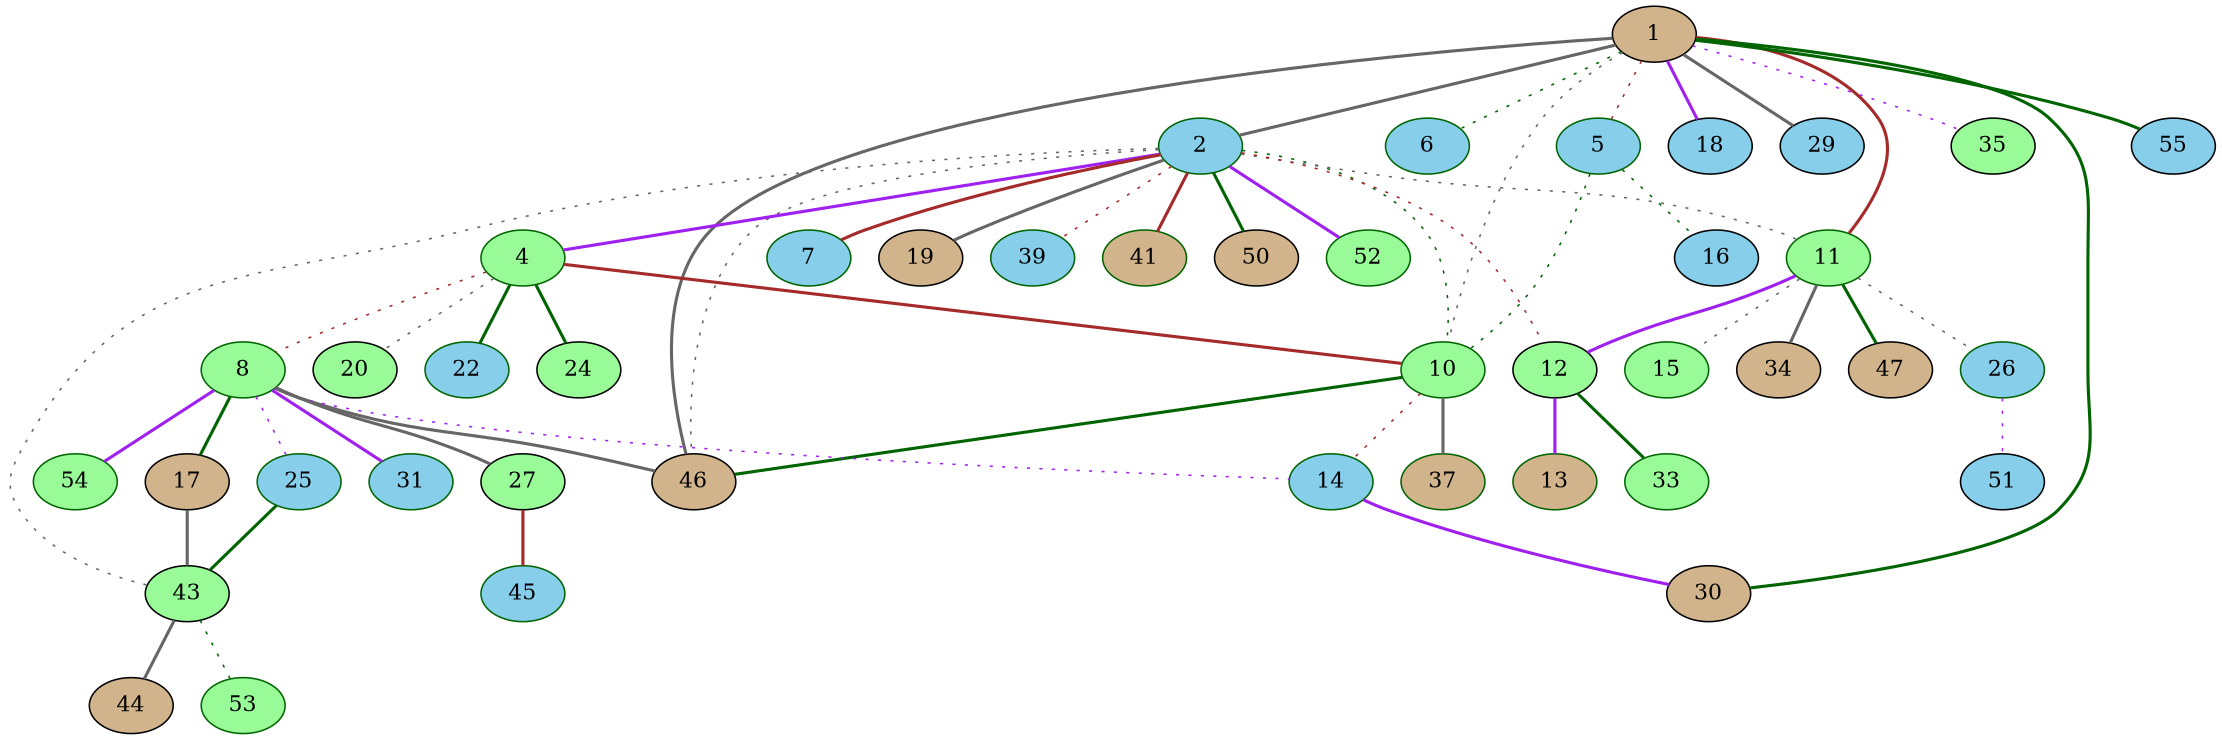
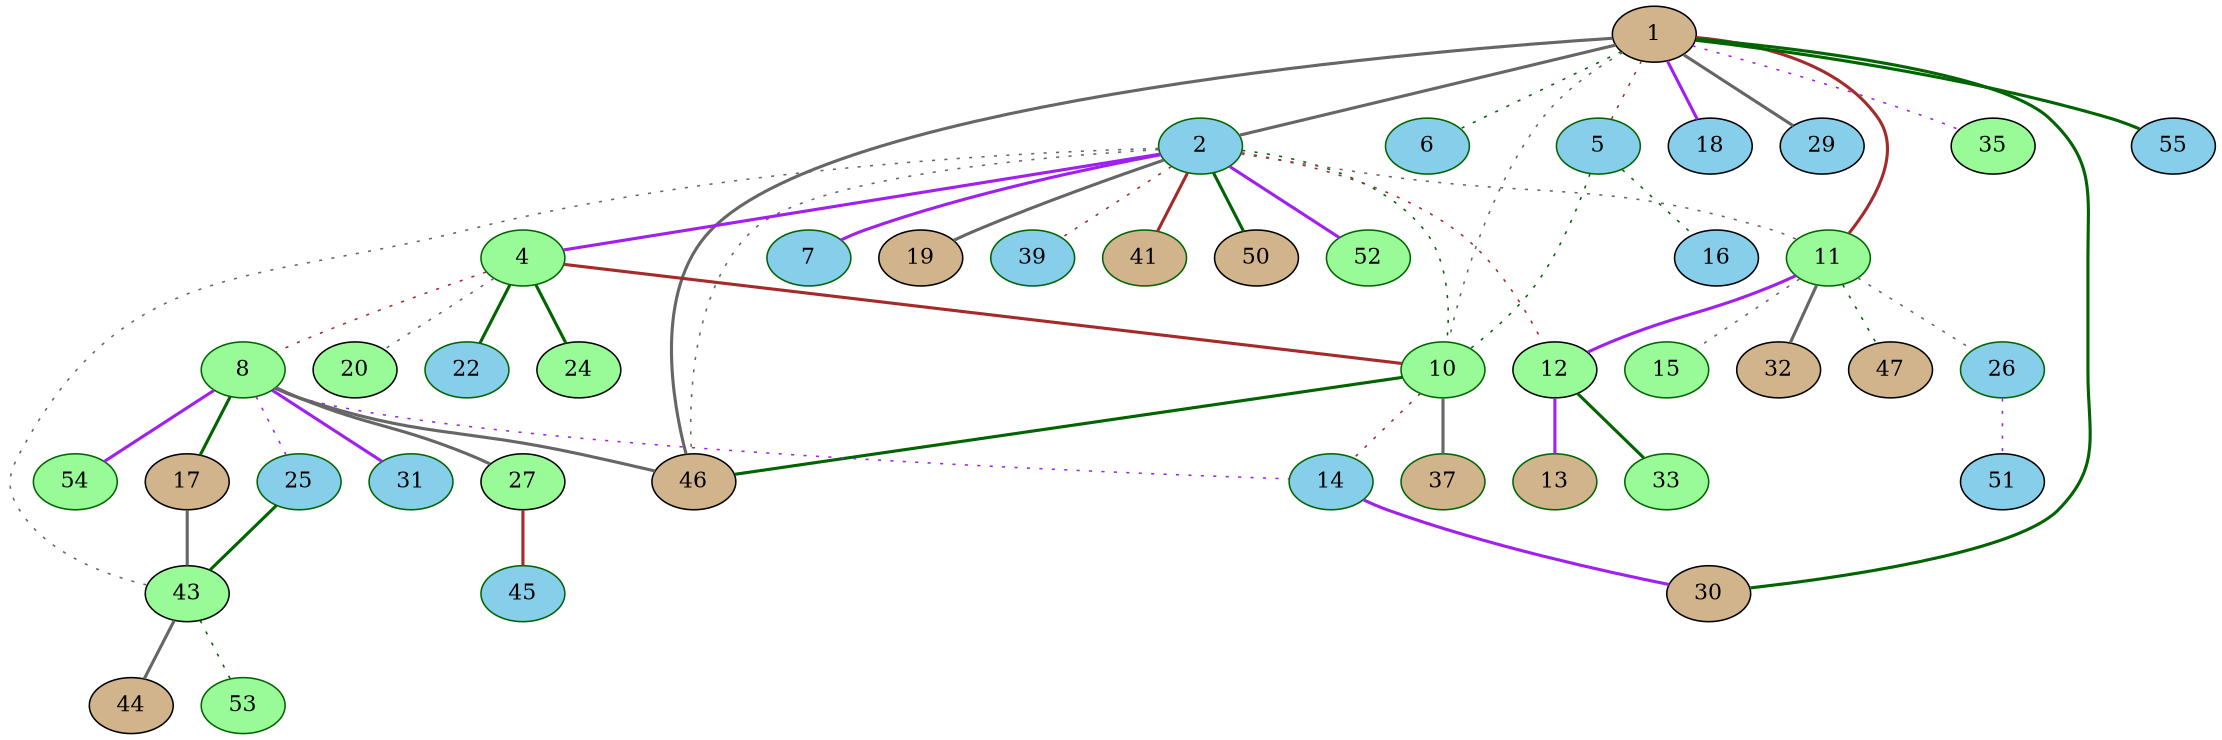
  graph {
    node [color=darkgreen fillcolor=skyblue style=filled]
    edge [color=gray40 style=bold]
    1 [color=black fillcolor=tan super="+3"]
    2 [super="+9"]
    5 [super="+34"]
    6
    10 [fillcolor=palegreen super="+36"]
    11 [fillcolor=palegreen super="+38"]
    18 [color=black]
    29 [color=black]
    30 [color=black fillcolor=tan super="+42"]
    35 [color=black fillcolor=palegreen]
    46 [color=black fillcolor=tan]
    55 [color=black]
    4 [fillcolor=palegreen super="+49"]
    7
    12 [color=black fillcolor=palegreen super="+40"]
    19 [color=black fillcolor=tan super="+23"]
    39
    41 [fillcolor=tan]
    43 [color=black fillcolor=palegreen super="+48"]
    50 [color=black fillcolor=tan]
    52 [fillcolor=palegreen]
    16 [color=black]
    14
    37 [fillcolor=tan]
    15 [fillcolor=palegreen]
    26 [super="+28"]
-   32 [color=black fillcolor=tan label=34]
+   32 [color=black fillcolor=tan]
    47 [color=black fillcolor=tan]
    8 [fillcolor=palegreen super="+21"]
    20 [color=black fillcolor=palegreen]
    22
    24 [color=black fillcolor=palegreen]
    13 [fillcolor=tan]
    33 [fillcolor=palegreen]
    44 [color=black fillcolor=tan]
    53 [fillcolor=palegreen]
    17 [color=black fillcolor=tan]
    25
    27 [color=black fillcolor=palegreen]
    31
    54 [fillcolor=palegreen]
    45
    51 [color=black]
    1 -- 2 [weight=2]
    1 -- 5 [color=brown style=dotted]
    1 -- 6 [color=darkgreen style=dotted]
    1 -- 10 [style=dotted]
    1 -- 11 [color=brown]
    1 -- 18 [color=purple]
    1 -- 29
    1 -- 30 [color=darkgreen]
    1 -- 35 [color=purple style=dotted]
    1 -- 46
    1 -- 55 [color=darkgreen]
    2 -- 10 [color=darkgreen style=dotted]
    2 -- 11 [style=dotted]
    2 -- 46 [style=dotted]
    2 -- 4 [color=purple]
-   2 -- 7 [color=brown]
+   2 -- 7 [color=purple]
    2 -- 12 [color=brown style=dotted]
    2 -- 19
    2 -- 39 [color=brown style=dotted]
    2 -- 41 [color=brown]
    2 -- 43 [style=dotted]
    2 -- 50 [color=darkgreen]
    2 -- 52 [color=purple]
    5 -- 10 [color=darkgreen style=dotted]
    5 -- 16 [color=darkgreen style=dotted]
    10 -- 46 [color=darkgreen]
    10 -- 14 [color=brown style=dotted]
    10 -- 37
    11 -- 12 [color=purple]
    11 -- 15 [style=dotted]
    11 -- 26 [style=dotted]
    11 -- 32
-   11 -- 47 [color=darkgreen]
+   11 -- 47 [color=darkgreen style=dotted]
    4 -- 10 [color=brown]
    4 -- 8 [color=brown style=dotted]
    4 -- 20 [style=dotted]
    4 -- 22 [color=darkgreen]
    4 -- 24 [color=darkgreen]
    12 -- 13 [color=purple]
    12 -- 33 [color=darkgreen]
    43 -- 44
    43 -- 53 [color=darkgreen style=dotted]
    14 -- 30 [color=purple]
    26 -- 51 [color=purple style=dotted]
    8 -- 46
    8 -- 14 [color=purple style=dotted]
    8 -- 17 [color=darkgreen]
    8 -- 25 [color=purple style=dotted]
    8 -- 27
    8 -- 31 [color=purple]
    8 -- 54 [color=purple]
    17 -- 43
    25 -- 43 [color=darkgreen]
    27 -- 45 [color=brown]
  }
